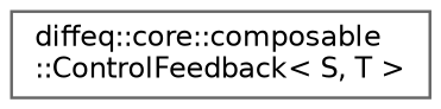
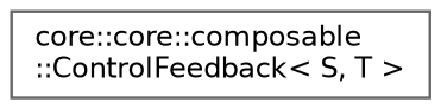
  digraph {
    rankdir=LR
-   n1 [color=grey40 fillcolor=white fontname=Helvetica fontsize=10 height=0.2 label="diffeq::core::composable\l::ControlFeedback\< S, T \>" shape=box style=filled width=0.4]
+   n1 [color=grey40 fillcolor=white fontname=Helvetica fontsize=10 height=0.2 label="core::core::composable\l::ControlFeedback\< S, T \>" shape=box style=filled width=0.4]
  }
